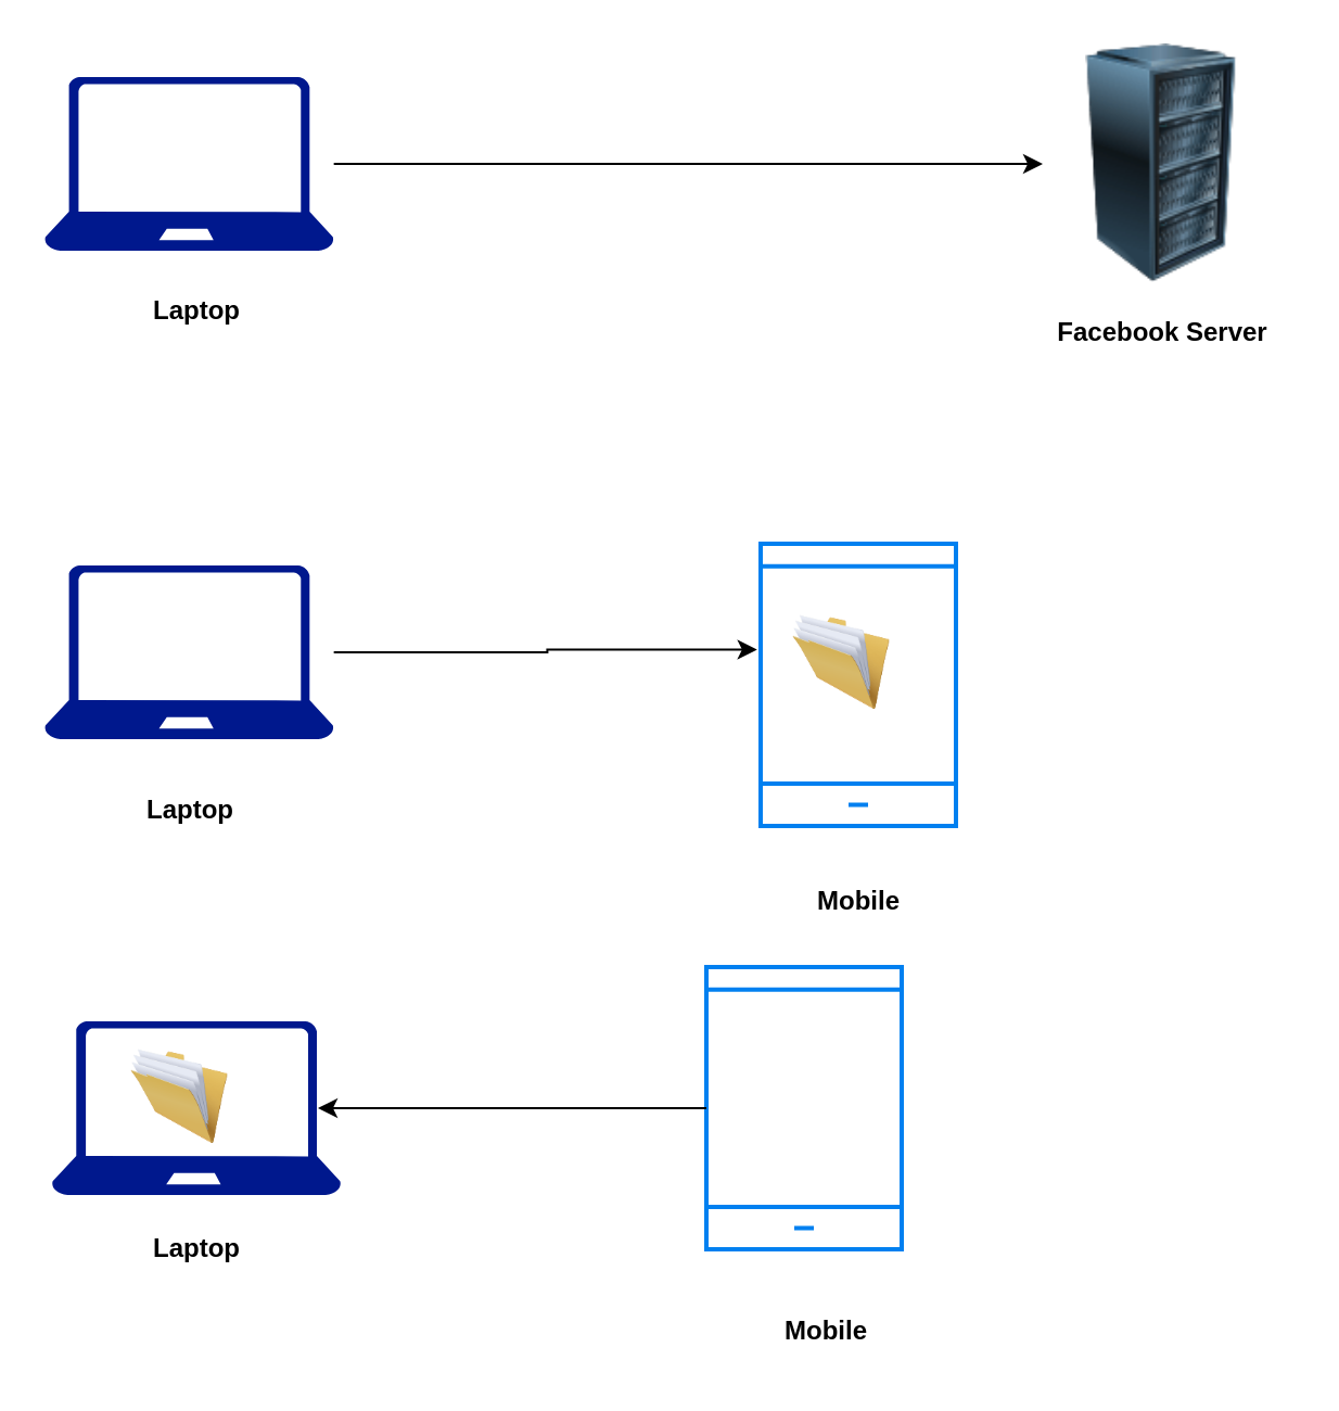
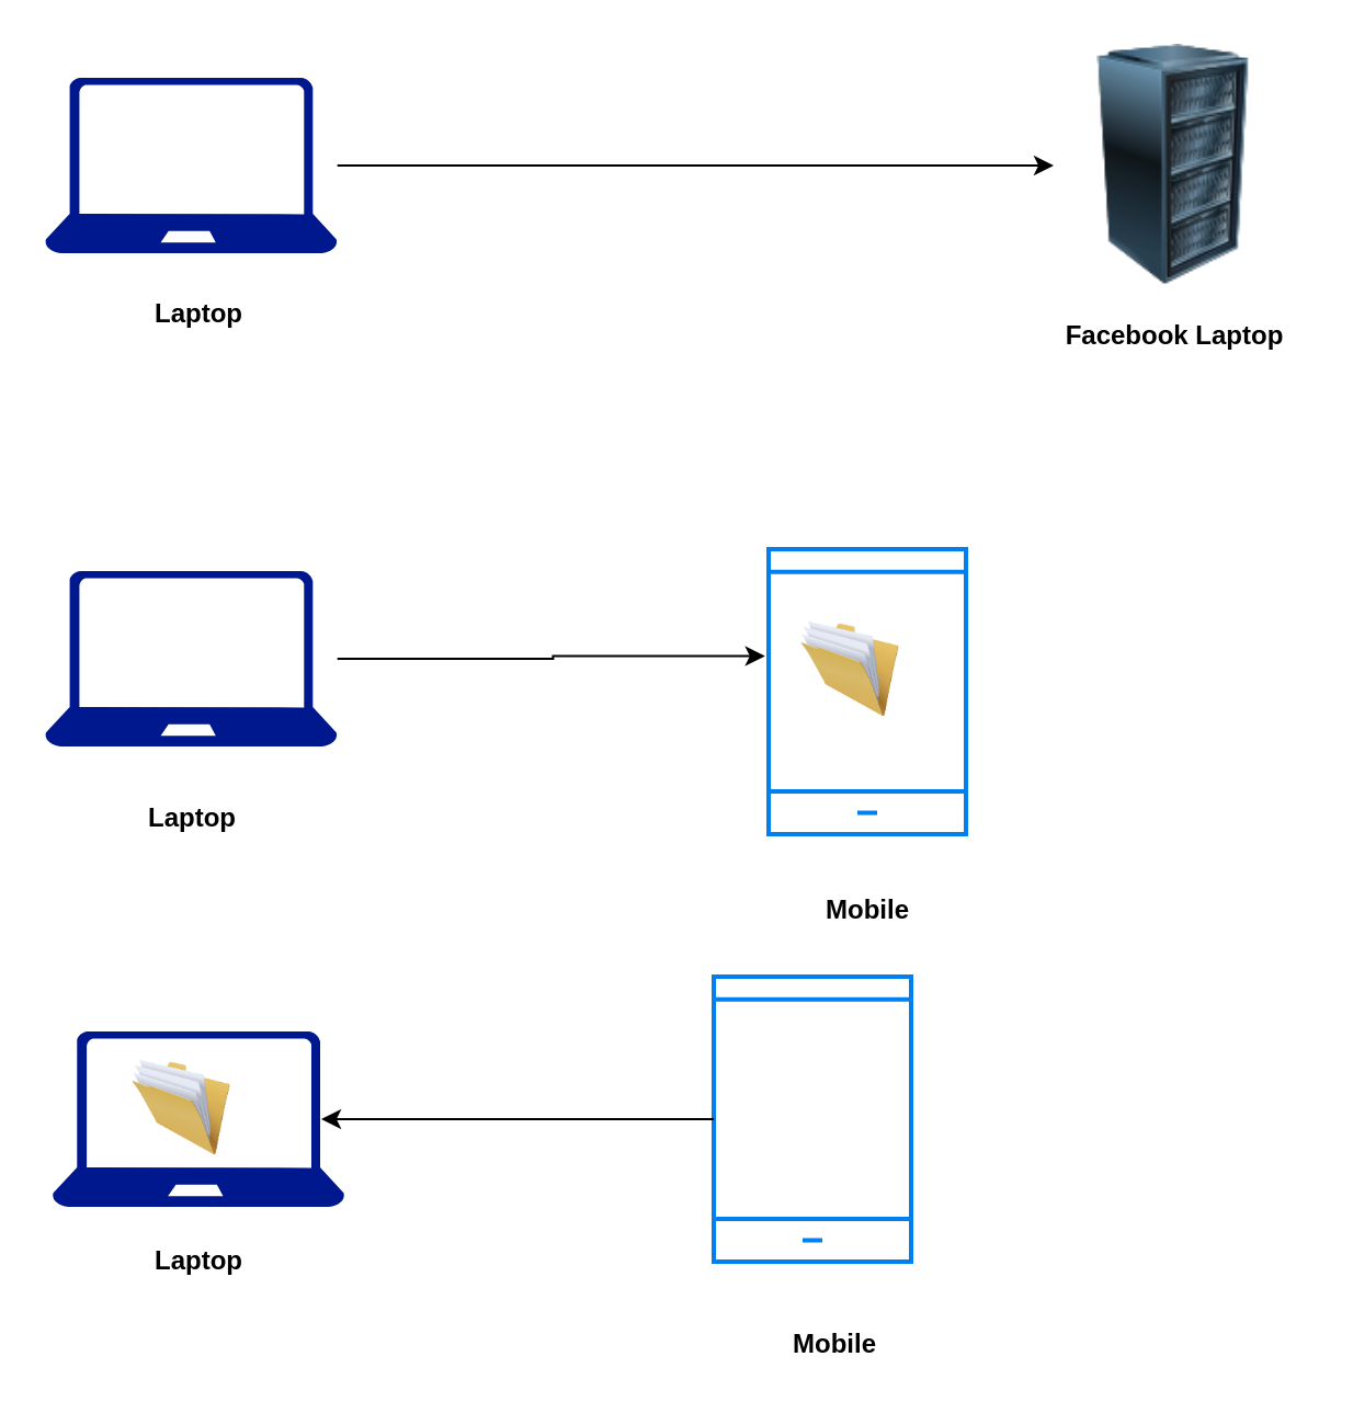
  <mxCell id="0" />
  <mxCell id="1" parent="0" />
  <mxCell id="2" value="" style="group" vertex="1" connectable="0" parent="1"><mxGeometry x="20" y="20" width="575" height="608" as="geometry" /></mxCell>
  <mxCell id="3" style="edgeStyle=orthogonalEdgeStyle;rounded=0;orthogonalLoop=1;jettySize=auto;html=1;" parent="2" source="4" target="5" edge="1"><mxGeometry relative="1" as="geometry" /></mxCell>
  <mxCell id="4" value="" style="sketch=0;aspect=fixed;pointerEvents=1;shadow=0;dashed=0;html=1;strokeColor=none;labelPosition=center;verticalLabelPosition=bottom;verticalAlign=top;align=center;fillColor=#00188D;shape=mxgraph.azure.laptop" parent="2" vertex="1"><mxGeometry y="15" width="133.33" height="80" as="geometry" /></mxCell>
  <mxCell id="5" value="" style="image;html=1;image=img/lib/clip_art/computers/Server_Rack_128x128.png" parent="2" vertex="1"><mxGeometry x="460" width="110" height="110" as="geometry" /></mxCell>
  <mxCell id="6" value="&lt;b&gt;Laptop&lt;/b&gt;" style="text;html=1;align=center;verticalAlign=middle;resizable=0;points=[];autosize=1;strokeColor=none;fillColor=none;" parent="2" vertex="1"><mxGeometry x="40" y="108" width="60" height="30" as="geometry" /></mxCell>
- <mxCell id="7" value="&lt;b&gt;Facebook Server&lt;/b&gt;" style="text;html=1;align=center;verticalAlign=middle;resizable=0;points=[];autosize=1;strokeColor=none;fillColor=none;" parent="2" vertex="1"><mxGeometry x="455" y="118" width="120" height="30" as="geometry" /></mxCell>
+ <mxCell id="7" value="&lt;b&gt;Facebook Laptop&lt;/b&gt;" style="text;html=1;align=center;verticalAlign=middle;resizable=0;points=[];autosize=1;strokeColor=none;fillColor=none;" parent="2" vertex="1"><mxGeometry x="455" y="118" width="120" height="30" as="geometry" /></mxCell>
  <mxCell id="8" value="" style="sketch=0;aspect=fixed;pointerEvents=1;shadow=0;dashed=0;html=1;strokeColor=none;labelPosition=center;verticalLabelPosition=bottom;verticalAlign=top;align=center;fillColor=#00188D;shape=mxgraph.azure.laptop" parent="2" vertex="1"><mxGeometry y="240" width="133.33" height="80" as="geometry" /></mxCell>
  <mxCell id="9" value="" style="html=1;verticalLabelPosition=bottom;align=center;labelBackgroundColor=#ffffff;verticalAlign=top;strokeWidth=2;strokeColor=#0080F0;shadow=0;dashed=0;shape=mxgraph.ios7.icons.smartphone;" parent="2" vertex="1"><mxGeometry x="330" y="230" width="90" height="130" as="geometry" /></mxCell>
  <mxCell id="10" style="edgeStyle=orthogonalEdgeStyle;rounded=0;orthogonalLoop=1;jettySize=auto;html=1;entryX=-0.018;entryY=0.375;entryDx=0;entryDy=0;entryPerimeter=0;" parent="2" source="8" target="9" edge="1"><mxGeometry relative="1" as="geometry" /></mxCell>
  <mxCell id="11" value="" style="image;html=1;image=img/lib/clip_art/general/Full_Folder_128x128.png" parent="2" vertex="1"><mxGeometry x="345" y="260" width="45" height="50" as="geometry" /></mxCell>
  <mxCell id="12" value="&lt;b&gt;Mobile&lt;/b&gt;" style="text;html=1;align=center;verticalAlign=middle;resizable=0;points=[];autosize=1;strokeColor=none;fillColor=none;" parent="2" vertex="1"><mxGeometry x="345" y="380" width="60" height="30" as="geometry" /></mxCell>
  <mxCell id="13" value="&lt;b&gt;Laptop&lt;/b&gt;" style="text;html=1;align=center;verticalAlign=middle;resizable=0;points=[];autosize=1;strokeColor=none;fillColor=none;" parent="2" vertex="1"><mxGeometry x="36.66" y="338" width="60" height="30" as="geometry" /></mxCell>
  <mxCell id="14" value="" style="sketch=0;aspect=fixed;pointerEvents=1;shadow=0;dashed=0;html=1;strokeColor=none;labelPosition=center;verticalLabelPosition=bottom;verticalAlign=top;align=center;fillColor=#00188D;shape=mxgraph.azure.laptop" parent="2" vertex="1"><mxGeometry x="3.34" y="450" width="133.33" height="80" as="geometry" /></mxCell>
  <mxCell id="15" value="" style="html=1;verticalLabelPosition=bottom;align=center;labelBackgroundColor=#ffffff;verticalAlign=top;strokeWidth=2;strokeColor=#0080F0;shadow=0;dashed=0;shape=mxgraph.ios7.icons.smartphone;" parent="2" vertex="1"><mxGeometry x="305" y="425" width="90" height="130" as="geometry" /></mxCell>
  <mxCell id="16" style="edgeStyle=orthogonalEdgeStyle;rounded=0;orthogonalLoop=1;jettySize=auto;html=1;entryX=0.92;entryY=0.5;entryDx=0;entryDy=0;entryPerimeter=0;" parent="2" source="15" target="14" edge="1"><mxGeometry relative="1" as="geometry" /></mxCell>
  <mxCell id="17" value="&lt;b&gt;Laptop&lt;/b&gt;" style="text;html=1;align=center;verticalAlign=middle;resizable=0;points=[];autosize=1;strokeColor=none;fillColor=none;" parent="2" vertex="1"><mxGeometry x="40" y="540" width="60" height="30" as="geometry" /></mxCell>
  <mxCell id="18" value="&lt;b&gt;Mobile&lt;/b&gt;" style="text;html=1;align=center;verticalAlign=middle;resizable=0;points=[];autosize=1;strokeColor=none;fillColor=none;" parent="2" vertex="1"><mxGeometry x="330" y="578" width="60" height="30" as="geometry" /></mxCell>
  <mxCell id="19" value="" style="image;html=1;image=img/lib/clip_art/general/Full_Folder_128x128.png" parent="2" vertex="1"><mxGeometry x="40" y="460" width="45" height="50" as="geometry" /></mxCell>
